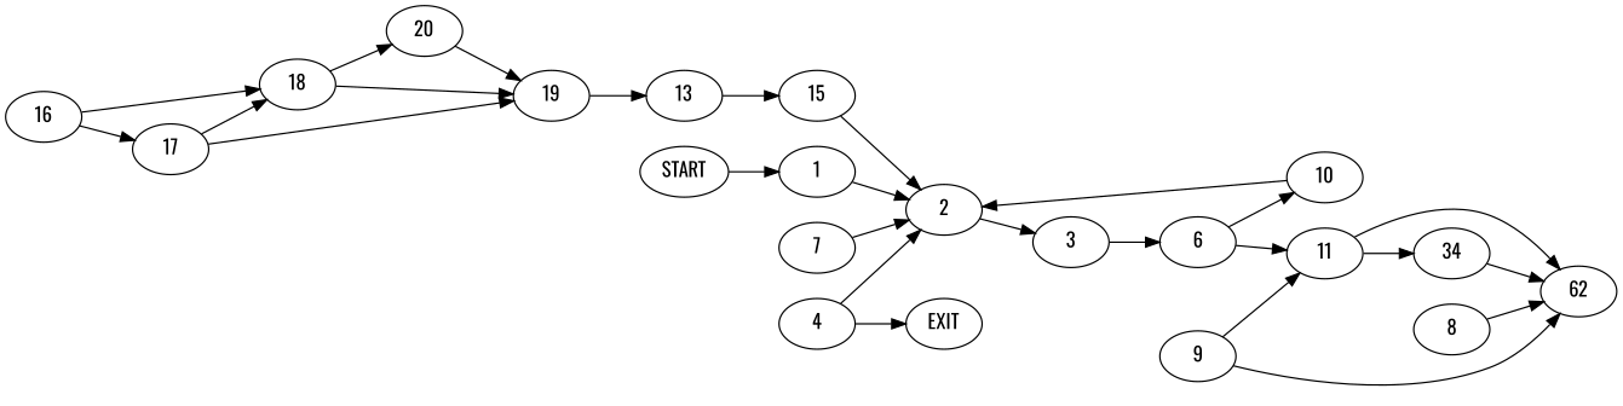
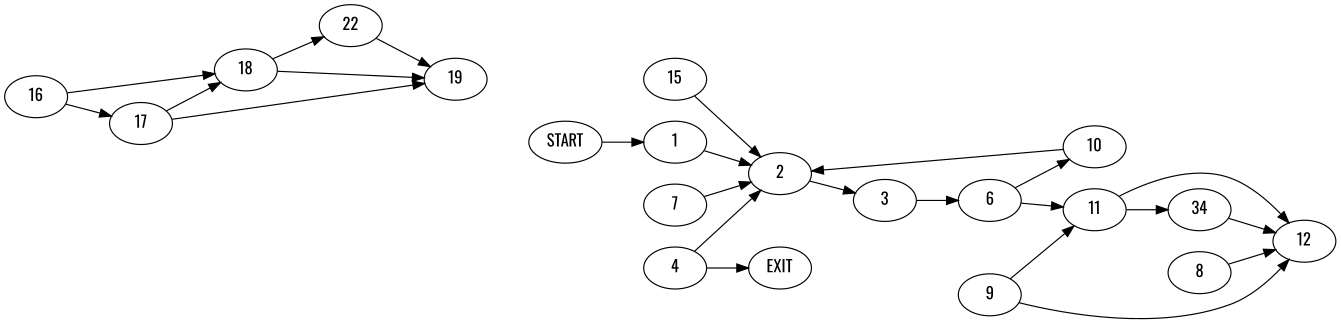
  digraph {
    fontname=Oswald
    rankdir=LR
    node [fontname=Oswald]
    edge [fontname=Oswald]
    n1 [label=START]
    1
    2
    n4 [label=EXIT]
    3
    6
    4
    10
    11
    7
    8
-   12 [label=62]
+   12
    9
    n14 [label=34]
-   13
    15
    16
    17
    18
    19
-   20
+   20 [label=22]
    n1 -> 1
    1 -> 2
    2 -> 3
    3 -> 6
    6 -> 10
    6 -> 11
    4 -> 2
    4 -> n4
    10 -> 2
    11 -> 12
    11 -> n14
    7 -> 2
    8 -> 12
    9 -> 11
    9 -> 12
    n14 -> 12
-   13 -> 15
    15 -> 2
    16 -> 17
    16 -> 18
    17 -> 18
    17 -> 19
    18 -> 19
    18 -> 20
-   19 -> 13
    20 -> 19
  }
